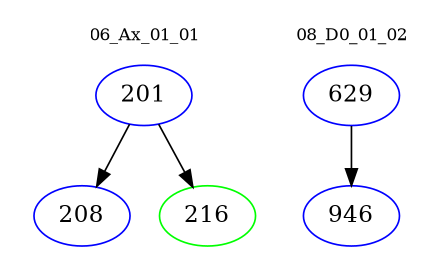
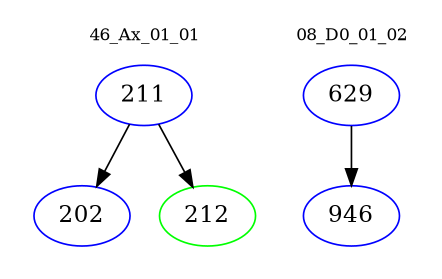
  digraph {
    node [color=blue]
    edge [color=black]
-   n1 [label=201]
-   n2 [label=208]
-   n3 [color=green label=216]
+   n1 [label=211]
+   n2 [label=202]
+   n3 [color=green label=212]
    n4 [label=629]
    n5 [label=946]
    subgraph cluster_1 {
      color=white
      fontsize=10
-     label="06_Ax_01_01"
+     label="46_Ax_01_01"
      n1
      n2
      n3
    }
    subgraph cluster_2 {
      color=white
      fontsize=10
      label="08_D0_01_02"
      n4
      n5
    }
    n1 -> n2
    n1 -> n3
    n4 -> n5
  }
